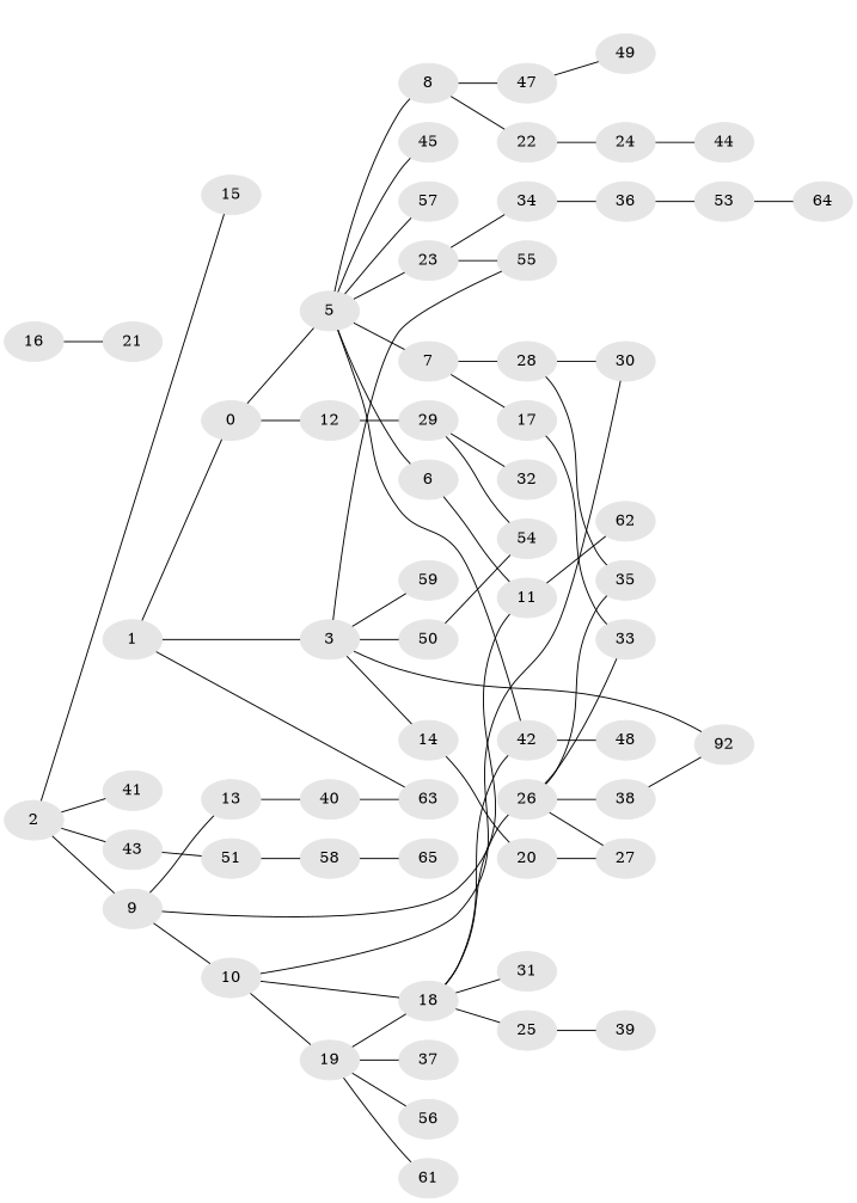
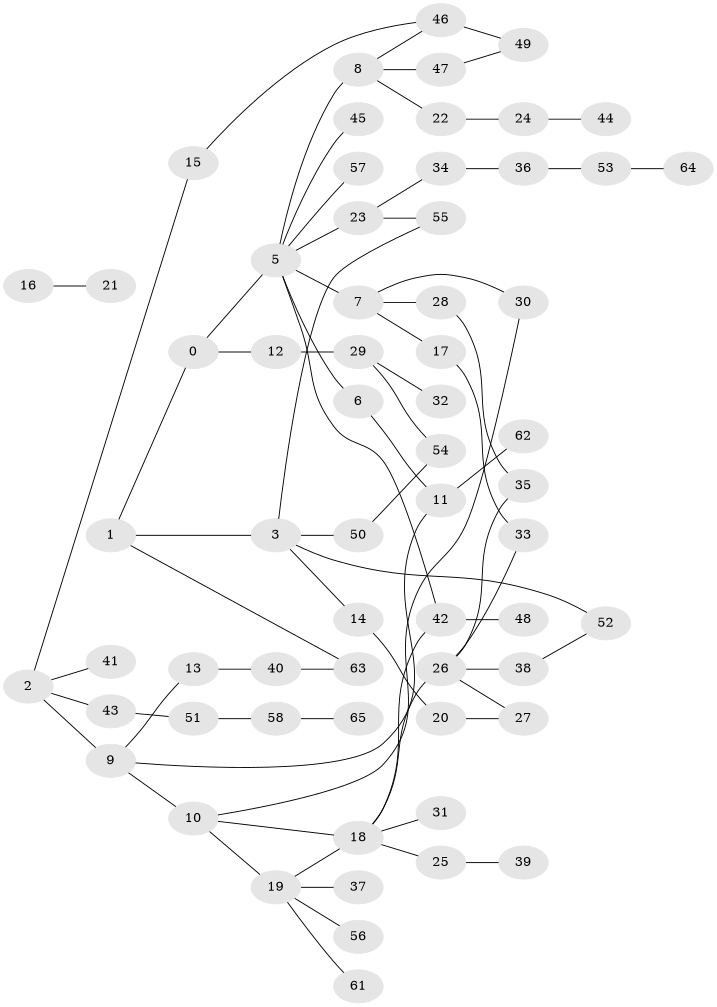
  graph {
    rankdir=LR
    node [color=gray90 style=filled]
    1
    3
    n3 [label=0]
    63
    2
    9
    15
    41
    43
    14
    50
-   52 [label=92]
+   52
    55
-   59
    5
    12
    11
    10
    13
+   46
    51
    20
    54
    6
    7
    8
    23
    42
    45
    57
    29
    17
    28
    30
    22
    47
    34
    48
    62
    33
    35
    24
    49
    18
    19
    40
    16
    21
    25
    26
    31
    37
    56
    61
    32
    27
    39
    38
    44
    36
    53
    64
    58
    65
    1 -- 3
    1 -- n3
    1 -- 63
    3 -- 14
    3 -- 50
    3 -- 52
    3 -- 55
-   3 -- 59
    n3 -- 5
    n3 -- 12
    2 -- 9
    2 -- 15
    2 -- 41
    2 -- 43
    9 -- 11
    9 -- 10
    9 -- 13
+   15 -- 46
    43 -- 51
    14 -- 20
    50 -- 54
    5 -- 6
    5 -- 7
    5 -- 8
    5 -- 23
    5 -- 42
    5 -- 45
    5 -- 57
    12 -- 29
    11 -- 62
    10 -- 30
    10 -- 18
    10 -- 19
    13 -- 40
+   46 -- 49
    51 -- 58
    20 -- 27
    6 -- 11
    7 -- 17
    7 -- 28
-   28 -- 30
+   7 -- 30
+   8 -- 46
    8 -- 22
    8 -- 47
    23 -- 55
    23 -- 34
    42 -- 48
    29 -- 54
    29 -- 32
    17 -- 33
    28 -- 35
    22 -- 24
    47 -- 49
    34 -- 36
    24 -- 44
    18 -- 42
    18 -- 25
    18 -- 26
    18 -- 31
    19 -- 18
    19 -- 37
    19 -- 56
    19 -- 61
    40 -- 63
    16 -- 21
    25 -- 39
    26 -- 33
    26 -- 35
    26 -- 27
    26 -- 38
    38 -- 52
    36 -- 53
    53 -- 64
    58 -- 65
  }
